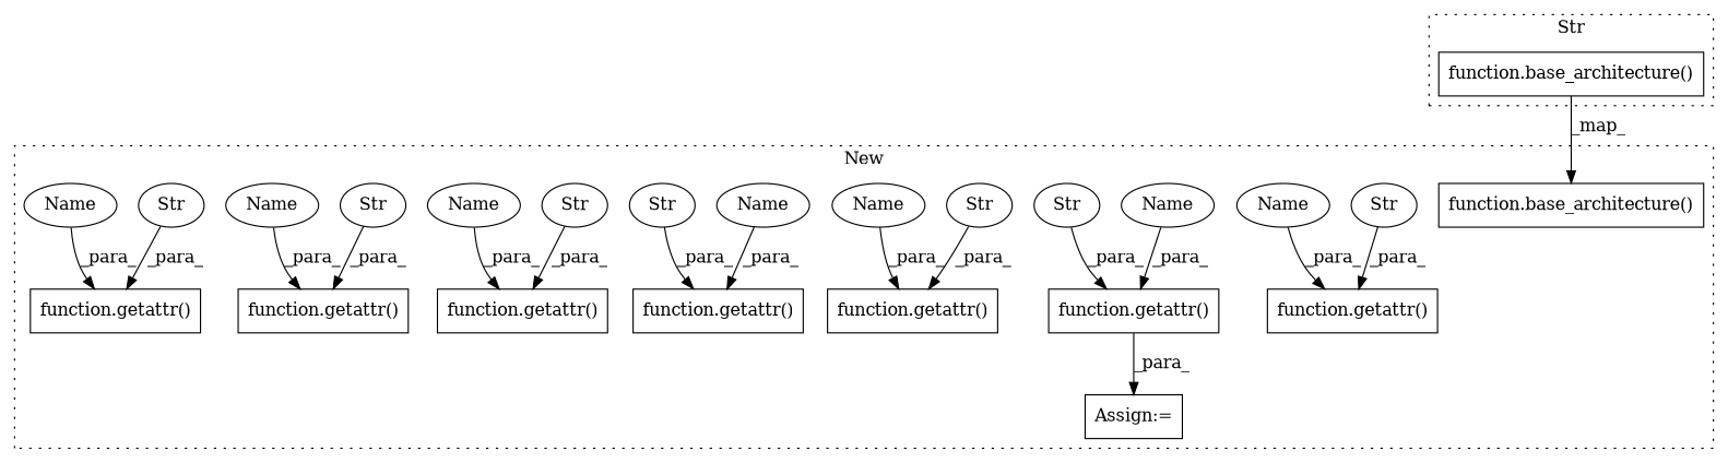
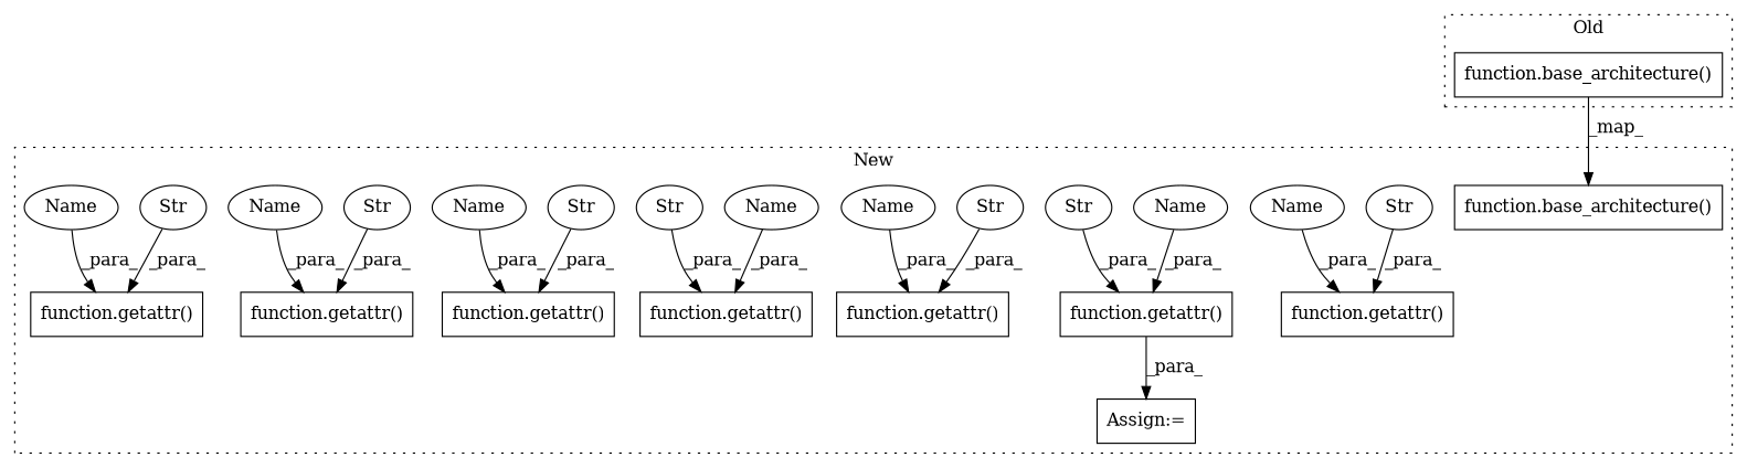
  digraph {
    node [a=75 l="8,1" shape=ellipse]
    n1 [l="18,1" label="function.base_architecture()" s="19574,19596" shape=box]
    n2 [label="function.getattr()" s="19302,19340" shape=box]
    n3 [a=66 l=19 label=Str s=19316]
    n4 [label="function.getattr()" s="19233,19271" shape=box]
    n5 [a=66 l=21 label=Str s=19247]
    n6 [label="function.getattr()" s="19519,19568" shape=box]
    n7 [a=66 l=21 label=Str s=19533]
    n8 [label="function.getattr()" s="19163,19200" shape=box]
    n9 [a=66 l=20 label=Str s=19177]
    n10 [label="function.getattr()" s="19375,19417" shape=box]
    n11 [a=66 l=23 label=Str s=19389]
    n12 [label="function.getattr()" s="19449,19486" shape=box]
    n13 [a=66 l=20 label=Str s=19463]
    n14 [label="function.getattr()" s="19093,19131" shape=box]
    n15 [a=66 l=19 label=Str s=19107]
    n16 [a=68 l=3 label="Assign:=" s=19516 shape=box]
    n17 [a=87 l=4 label=Name s=19241]
    n18 [a=87 l=4 label=Name s=19527]
    n19 [a=87 l=4 label=Name s=19171]
    n20 [a=87 l=4 label=Name s=19457]
    n21 [a=87 l=4 label=Name s=19310]
    n22 [a=87 l=4 label=Name s=19101]
    n23 [a=87 l=4 label=Name s=19383]
    n24 [l="18,1" label="function.base_architecture()" s="18945,18967" shape=box]
    subgraph cluster_1 {
      label=New
      style=dotted
      n1
      n2
      n3
      n4
      n5
      n6
      n7
      n8
      n9
      n10
      n11
      n12
      n13
      n14
      n15
      n16
      n17
      n18
      n19
      n20
      n21
      n22
      n23
    }
    subgraph cluster_2 {
-     label=Str
+     label=Old
      style=dotted
      n24
    }
    n3 -> n2 [label=_para_]
    n5 -> n4 [label=_para_]
    n6 -> n16 [label=_para_]
    n7 -> n6 [label=_para_]
    n9 -> n8 [label=_para_]
    n11 -> n10 [label=_para_]
    n13 -> n12 [label=_para_]
    n15 -> n14 [label=_para_]
    n17 -> n4 [label=_para_]
    n18 -> n6 [label=_para_]
    n19 -> n8 [label=_para_]
    n20 -> n12 [label=_para_]
    n21 -> n2 [label=_para_]
    n22 -> n14 [label=_para_]
    n23 -> n10 [label=_para_]
    n24 -> n1 [label=_map_]
  }
